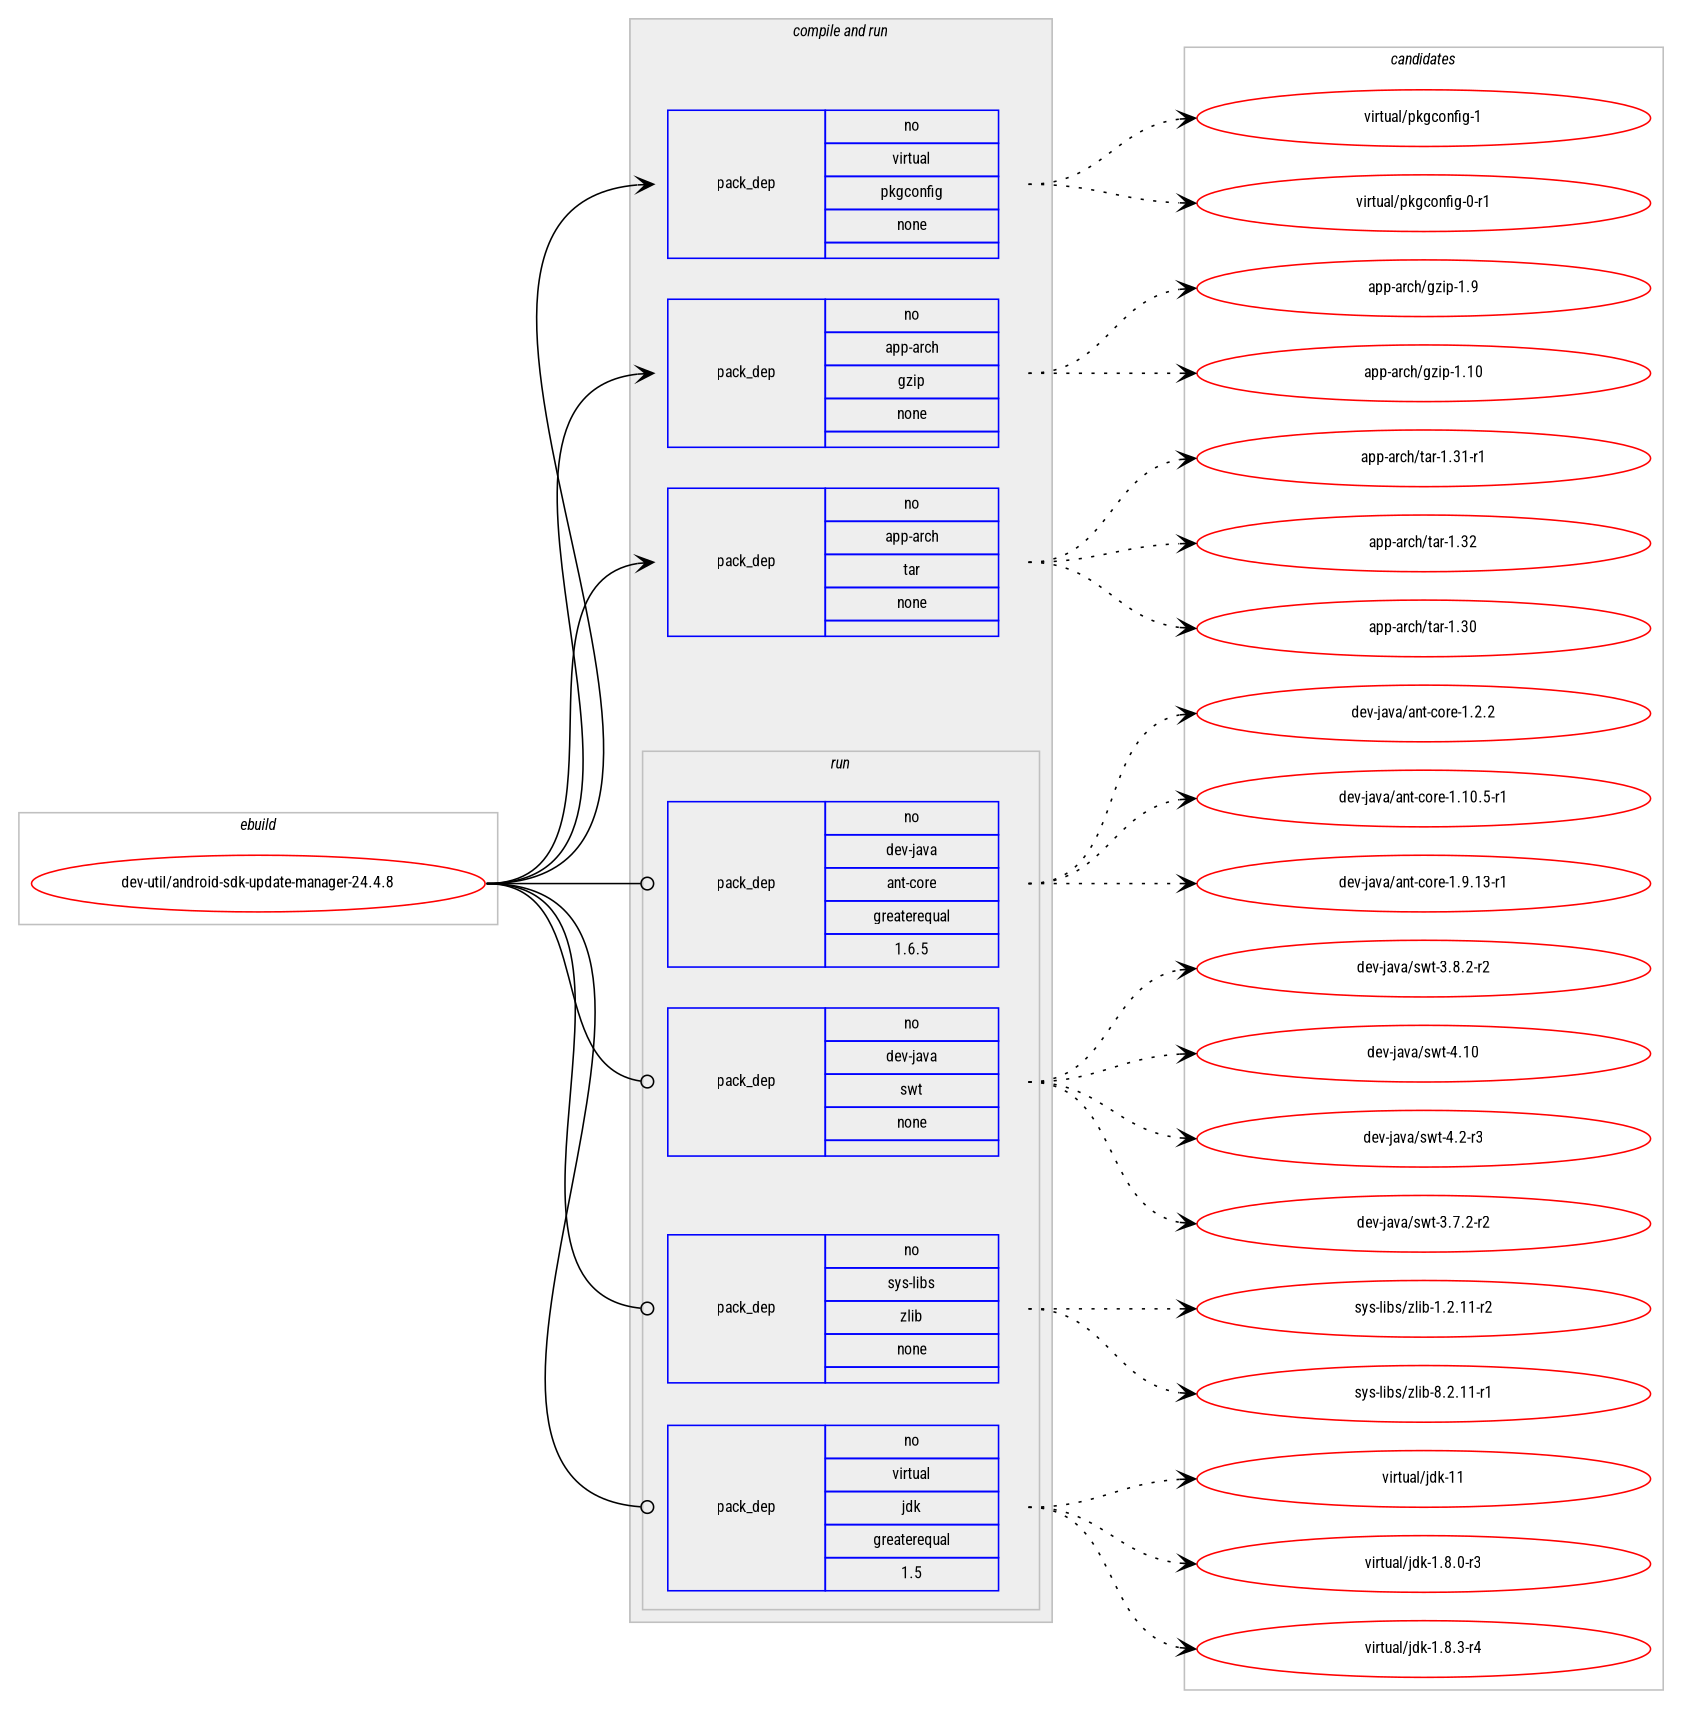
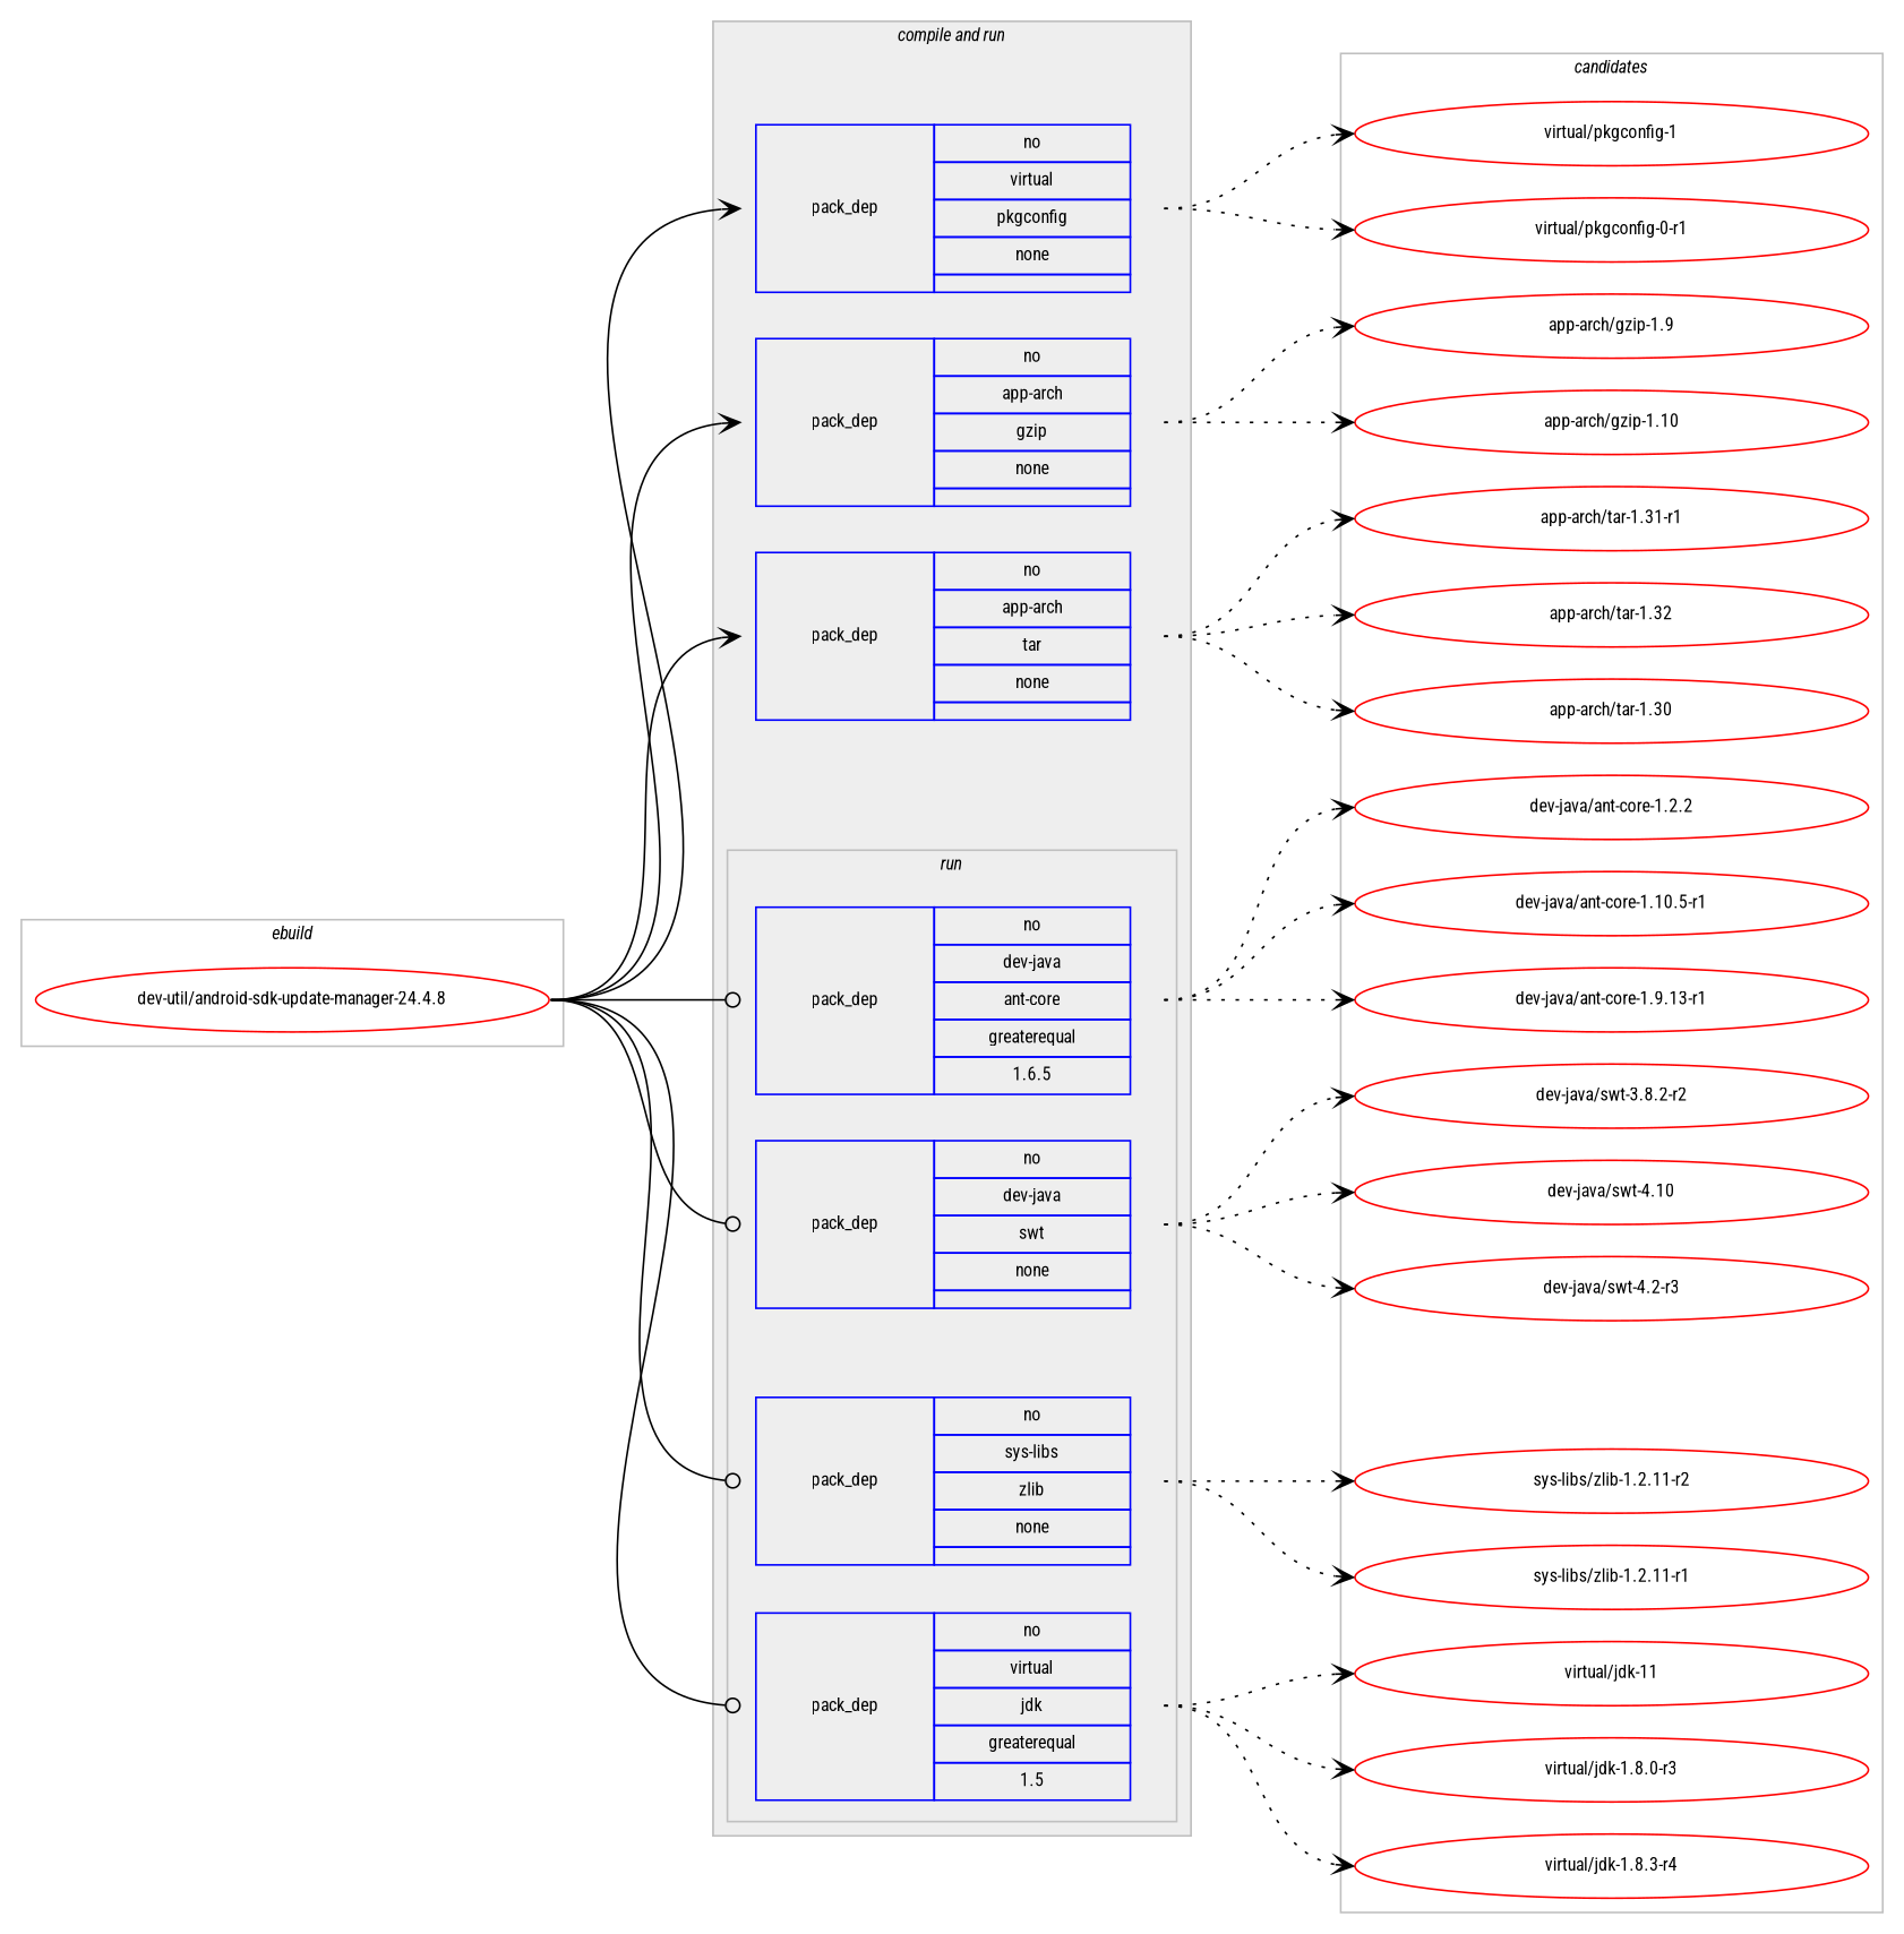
  digraph {
    compound=true
    concentrate=true
    fontname="Roboto Condensed"
    fontsize=10
    newrank=true
    rankdir=LR
    ranksep=1.5
    node [color=red fontname="Roboto Condensed" fontsize=10]
    edge [arrowhead=vee fontname="Roboto Condensed" headport=w style=dotted tailport=e weight=100]
    n1 [label="dev-util/android-sdk-update-manager-24.4.8" width=4]
    n2 [color=blue label=<<TABLE BORDER="0" CELLBORDER="1" CELLSPACING="0" CELLPADDING="4" WIDTH="220"><TR><TD ROWSPAN="6" CELLPADDING="30">pack_dep</TD></TR><TR><TD WIDTH="110">no</TD></TR><TR><TD>virtual</TD></TR><TR><TD>pkgconfig</TD></TR><TR><TD>none</TD></TR><TR><TD></TD></TR></TABLE>> shape=none]
    n3 [color=blue label=<<TABLE BORDER="0" CELLBORDER="1" CELLSPACING="0" CELLPADDING="4" WIDTH="220"><TR><TD ROWSPAN="6" CELLPADDING="30">pack_dep</TD></TR><TR><TD WIDTH="110">no</TD></TR><TR><TD>app-arch</TD></TR><TR><TD>gzip</TD></TR><TR><TD>none</TD></TR><TR><TD></TD></TR></TABLE>> shape=none]
    n4 [color=blue label=<<TABLE BORDER="0" CELLBORDER="1" CELLSPACING="0" CELLPADDING="4" WIDTH="220"><TR><TD ROWSPAN="6" CELLPADDING="30">pack_dep</TD></TR><TR><TD WIDTH="110">no</TD></TR><TR><TD>app-arch</TD></TR><TR><TD>tar</TD></TR><TR><TD>none</TD></TR><TR><TD></TD></TR></TABLE>> shape=none]
    n5 [color=blue label=<<TABLE BORDER="0" CELLBORDER="1" CELLSPACING="0" CELLPADDING="4" WIDTH="220"><TR><TD ROWSPAN="6" CELLPADDING="30">pack_dep</TD></TR><TR><TD WIDTH="110">no</TD></TR><TR><TD>dev-java</TD></TR><TR><TD>ant-core</TD></TR><TR><TD>greaterequal</TD></TR><TR><TD>1.6.5</TD></TR></TABLE>> shape=none]
    n6 [color=blue label=<<TABLE BORDER="0" CELLBORDER="1" CELLSPACING="0" CELLPADDING="4" WIDTH="220"><TR><TD ROWSPAN="6" CELLPADDING="30">pack_dep</TD></TR><TR><TD WIDTH="110">no</TD></TR><TR><TD>dev-java</TD></TR><TR><TD>swt</TD></TR><TR><TD>none</TD></TR><TR><TD></TD></TR></TABLE>> shape=none]
    n7 [color=blue label=<<TABLE BORDER="0" CELLBORDER="1" CELLSPACING="0" CELLPADDING="4" WIDTH="220"><TR><TD ROWSPAN="6" CELLPADDING="30">pack_dep</TD></TR><TR><TD WIDTH="110">no</TD></TR><TR><TD>sys-libs</TD></TR><TR><TD>zlib</TD></TR><TR><TD>none</TD></TR><TR><TD></TD></TR></TABLE>> shape=none]
    n8 [color=blue label=<<TABLE BORDER="0" CELLBORDER="1" CELLSPACING="0" CELLPADDING="4" WIDTH="220"><TR><TD ROWSPAN="6" CELLPADDING="30">pack_dep</TD></TR><TR><TD WIDTH="110">no</TD></TR><TR><TD>virtual</TD></TR><TR><TD>jdk</TD></TR><TR><TD>greaterequal</TD></TR><TR><TD>1.5</TD></TR></TABLE>> shape=none]
    n9 [label="app-arch/gzip-1.10" width=4]
    n10 [label="app-arch/gzip-1.9" width=4]
    n11 [label="app-arch/tar-1.30" width=4]
    n12 [label="app-arch/tar-1.31-r1" width=4]
    n13 [label="app-arch/tar-1.32" width=4]
    n14 [label="virtual/pkgconfig-0-r1" width=4]
    n15 [label="virtual/pkgconfig-1" width=4]
    n16 [label="dev-java/ant-core-1.10.5-r1" width=4]
    n17 [label="dev-java/ant-core-1.9.13-r1" width=4]
    n18 [label="dev-java/ant-core-1.2.2" width=4]
-   n19 [label="dev-java/swt-3.7.2-r2" width=4]
    n20 [label="dev-java/swt-3.8.2-r2" width=4]
    n21 [label="dev-java/swt-4.10" width=4]
    n22 [label="dev-java/swt-4.2-r3" width=4]
-   n23 [label="sys-libs/zlib-8.2.11-r1" width=4]
+   n23 [label="sys-libs/zlib-1.2.11-r1" width=4]
    n24 [label="sys-libs/zlib-1.2.11-r2" width=4]
    n25 [label="virtual/jdk-1.8.0-r3" width=4]
    n26 [label="virtual/jdk-1.8.3-r4" width=4]
    n27 [label="virtual/jdk-11" width=4]
    subgraph cluster_1 {
      color=gray
      label=<<i>ebuild</i>>
      rank=same
      n1
    }
    subgraph cluster_2 {
      color=gray
      label=<<i>dependencies</i>>
      subgraph cluster_3 {
        color=gray
        fillcolor="#eeeeee"
        label=<<i>compile</i>>
        style=filled
        subgraph sub_4 {
          color=gray
          fillcolor="#eeeeee"
          label=<<i>compile</i>>
          style=filled
          n2
        }
        subgraph sub_5 {
          color=gray
          fillcolor="#eeeeee"
          label=<<i>compile</i>>
          style=filled
          n3
        }
        subgraph sub_6 {
          color=gray
          fillcolor="#eeeeee"
          label=<<i>compile</i>>
          style=filled
          n4
        }
      }
      subgraph cluster_7 {
        color=gray
        fillcolor="#eeeeee"
        label=<<i>compile and run</i>>
        style=filled
      }
      subgraph cluster_8 {
        color=gray
        fillcolor="#eeeeee"
        label=<<i>run</i>>
        style=filled
        subgraph sub_9 {
          color=gray
          fillcolor="#eeeeee"
          label=<<i>run</i>>
          style=filled
          n5
        }
        subgraph sub_10 {
          color=gray
          fillcolor="#eeeeee"
          label=<<i>run</i>>
          style=filled
          n6
        }
        subgraph sub_11 {
          color=gray
          fillcolor="#eeeeee"
          label=<<i>run</i>>
          style=filled
          n7
        }
        subgraph sub_12 {
          color=gray
          fillcolor="#eeeeee"
          label=<<i>run</i>>
          style=filled
          n8
        }
      }
    }
    subgraph cluster_13 {
      color=gray
      label=<<i>candidates</i>>
      rank=same
      subgraph sub_14 {
        color=black
        label=<<i>candidates</i>>
        nodesep=1
        rank=same
        n9
        n10
      }
      subgraph sub_15 {
        color=black
        label=<<i>candidates</i>>
        nodesep=1
        rank=same
        n11
        n12
        n13
      }
      subgraph sub_16 {
        color=black
        label=<<i>candidates</i>>
        nodesep=1
        rank=same
        n14
        n15
      }
      subgraph sub_17 {
        color=black
        label=<<i>candidates</i>>
        nodesep=1
        rank=same
        n16
        n17
        n18
      }
      subgraph sub_18 {
        color=black
        label=<<i>candidates</i>>
        nodesep=1
        rank=same
-       n19
        n20
        n21
        n22
      }
      subgraph sub_19 {
        color=black
        label=<<i>candidates</i>>
        nodesep=1
        rank=same
        n23
        n24
      }
      subgraph sub_20 {
        color=black
        label=<<i>candidates</i>>
        nodesep=1
        rank=same
        n25
        n26
        n27
      }
    }
    n1 -> n2 [style=solid weight=20]
    n1 -> n3 [style=solid weight=20]
    n1 -> n4 [style=solid weight=20]
    n1 -> n5 [arrowhead=odot style=solid weight=20]
    n1 -> n6 [arrowhead=odot style=solid weight=20]
    n1 -> n7 [arrowhead=odot style=solid weight=20]
    n1 -> n8 [arrowhead=odot style=solid weight=20]
    n2 -> n14
    n2 -> n15
    n3 -> n9
    n3 -> n10
    n4 -> n11
    n4 -> n12
    n4 -> n13
    n5 -> n16
    n5 -> n17
    n5 -> n18
-   n6 -> n19
    n6 -> n20
    n6 -> n21
    n6 -> n22
    n7 -> n23
    n7 -> n24
    n8 -> n25
    n8 -> n26
    n8 -> n27
  }
